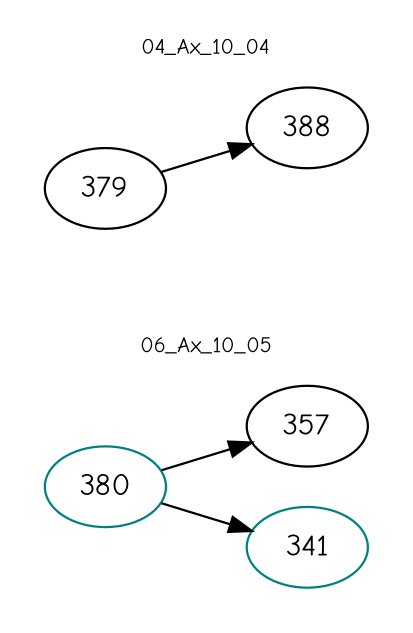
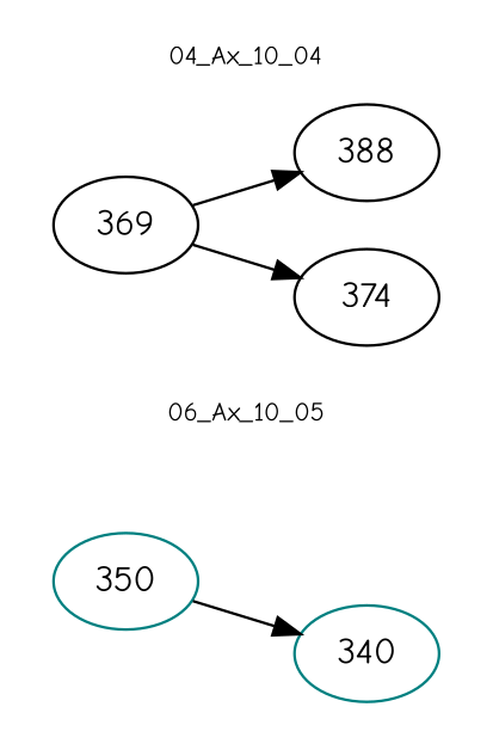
  digraph {
    fontname="Comic Neue"
    rankdir=LR
    node [color=black fontname="Comic Neue"]
    edge [color=black fontname="Comic Neue"]
-   n1 [color=teal label=380]
-   n2 [color=teal label=341]
-   n3 [label=357]
-   n4 [label=379]
+   n1 [color=teal label=350]
+   n2 [color=teal label=340]
+   n4 [label=369]
+   n5 [label=374]
    n6 [label=388]
    subgraph cluster_1 {
      color=white
      fontsize=10
      label="06_Ax_10_05"
      n1
      n2
-     n3
    }
    subgraph cluster_2 {
      color=white
      fontsize=10
      label="04_Ax_10_04"
      n4
+     n5
      n6
    }
    n1 -> n2
-   n1 -> n3
+   n4 -> n5
    n4 -> n6
  }
